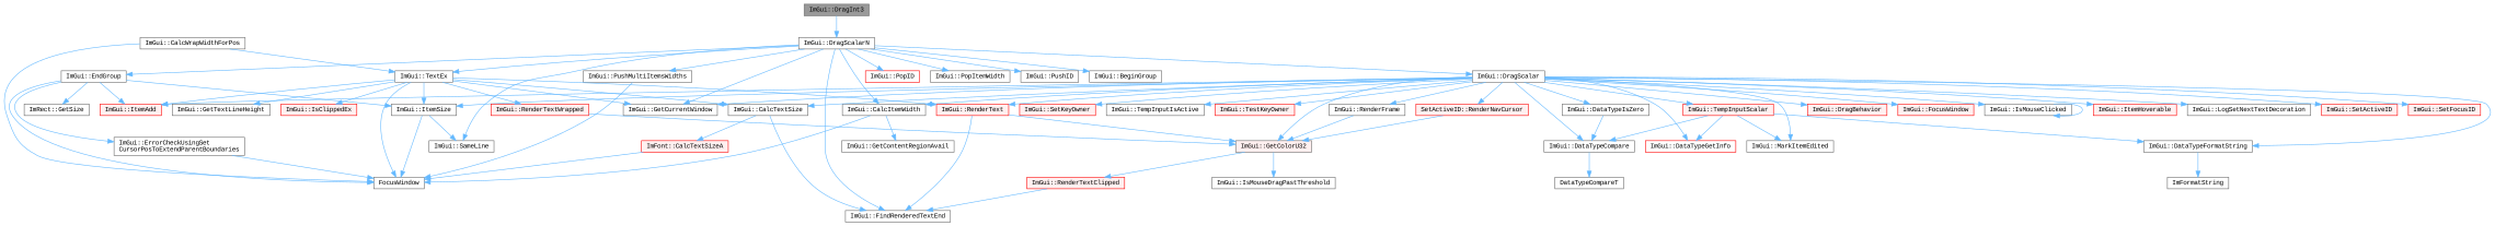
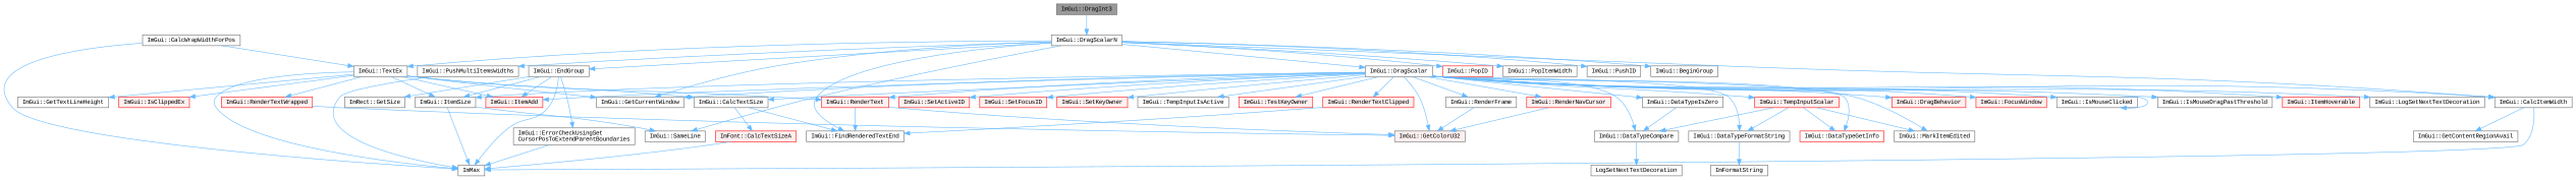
  digraph {
    fontname="Liberation Mono"
    rankdir=TB
    node [color=grey40 fillcolor=white fontname="Liberation Mono" fontsize=10 shape=box style=filled]
    edge [color=steelblue1 fontname="Liberation Mono" fontsize=10 labelfontname=Helvetica labelfontsize=10 style=solid]
    n1 [color=gray40 fillcolor=grey60 fontcolor=black height=0.2 label="ImGui::DragInt3" width=0.4]
    n2 [height=0.2 label="ImGui::DragScalarN" width=0.4]
    n3 [height=0.2 label="ImGui::BeginGroup" width=0.4]
    n4 [height=0.2 label="ImGui::CalcItemWidth" width=0.4]
    n5 [height=0.2 label="ImGui::DragScalar" width=0.4]
    n6 [height=0.2 label="ImGui::FindRenderedTextEnd" width=0.4]
    n7 [height=0.2 label="ImGui::GetCurrentWindow" width=0.4]
    n8 [height=0.2 label="ImGui::SameLine" width=0.4]
    n9 [height=0.2 label="ImGui::EndGroup" width=0.4]
    n10 [color=red height=0.2 label="ImGui::PopID" width=0.4]
    n11 [height=0.2 label="ImGui::PopItemWidth" width=0.4]
    n12 [height=0.2 label="ImGui::PushID" width=0.4]
    n13 [height=0.2 label="ImGui::PushMultiItemsWidths" width=0.4]
    n14 [height=0.2 label="ImGui::TextEx" width=0.4]
    n15 [height=0.2 label="ImGui::GetContentRegionAvail" width=0.4]
-   n16 [height=0.2 label=FocusWindow width=0.4]
+   n16 [height=0.2 label=ImMax width=0.4]
    n17 [height=0.2 label="ImGui::CalcTextSize" width=0.4]
    n18 [height=0.2 label="ImGui::DataTypeCompare" width=0.4]
    n19 [height=0.2 label="ImGui::DataTypeFormatString" width=0.4]
    n20 [color=red height=0.2 label="ImGui::DataTypeGetInfo" width=0.4]
    n21 [height=0.2 label="ImGui::DataTypeIsZero" width=0.4]
    n22 [color=red fillcolor="#FFF0F0" height=0.2 label="ImGui::DragBehavior" width=0.4]
    n23 [color=red fillcolor="#FFF0F0" height=0.2 label="ImGui::FocusWindow" width=0.4]
    n24 [fillcolor="#FFF0F0" height=0.2 label="ImGui::GetColorU32" width=0.4]
    n25 [height=0.2 label="ImGui::IsMouseClicked" width=0.4]
    n26 [height=0.2 label="ImGui::IsMouseDragPastThreshold" width=0.4]
    n27 [color=red fillcolor="#FFF0F0" height=0.2 label="ImGui::ItemAdd" width=0.4]
    n28 [color=red fillcolor="#FFF0F0" height=0.2 label="ImGui::ItemHoverable" width=0.4]
    n29 [height=0.2 label="ImGui::ItemSize" width=0.4]
    n30 [height=0.2 label="ImGui::LogSetNextTextDecoration" width=0.4]
    n31 [height=0.2 label="ImGui::MarkItemEdited" width=0.4]
    n32 [height=0.2 label="ImGui::RenderFrame" width=0.4]
-   n33 [color=red fillcolor="#FFF0F0" height=0.2 label="SetActiveID::RenderNavCursor" width=0.4]
+   n33 [color=red fillcolor="#FFF0F0" height=0.2 label="ImGui::RenderNavCursor" width=0.4]
    n34 [color=red fillcolor="#FFF0F0" height=0.2 label="ImGui::RenderText" width=0.4]
    n35 [color=red fillcolor="#FFF0F0" height=0.2 label="ImGui::RenderTextClipped" width=0.4]
    n36 [color=red fillcolor="#FFF0F0" height=0.2 label="ImGui::SetActiveID" width=0.4]
    n37 [color=red fillcolor="#FFF0F0" height=0.2 label="ImGui::SetFocusID" width=0.4]
    n38 [color=red fillcolor="#FFF0F0" height=0.2 label="ImGui::SetKeyOwner" width=0.4]
    n39 [height=0.2 label="ImGui::TempInputIsActive" width=0.4]
    n40 [color=red fillcolor="#FFF0F0" height=0.2 label="ImGui::TempInputScalar" width=0.4]
    n41 [color=red fillcolor="#FFF0F0" height=0.2 label="ImGui::TestKeyOwner" width=0.4]
    n42 [height=0.2 label="ImGui::ErrorCheckUsingSet\lCursorPosToExtendParentBoundaries" width=0.4]
    n43 [height=0.2 label="ImRect::GetSize" width=0.4]
    n44 [height=0.2 label="ImGui::GetTextLineHeight" width=0.4]
    n45 [color=red fillcolor="#FFF0F0" height=0.2 label="ImGui::IsClippedEx" width=0.4]
    n46 [color=red fillcolor="#FFF0F0" height=0.2 label="ImGui::RenderTextWrapped" width=0.4]
    n47 [color=red fillcolor="#FFF0F0" height=0.2 label="ImFont::CalcTextSizeA" width=0.4]
-   n48 [height=0.2 label=DataTypeCompareT width=0.4]
+   n48 [height=0.2 label=LogSetNextTextDecoration width=0.4]
    n49 [height=0.2 label=ImFormatString width=0.4]
    n50 [height=0.2 label="ImGui::CalcWrapWidthForPos" width=0.4]
    n1 -> n2
    n2 -> n3
    n2 -> n4
    n2 -> n5
    n2 -> n6
    n2 -> n7
    n2 -> n8
    n2 -> n9
    n2 -> n10
    n2 -> n11
    n2 -> n12
    n2 -> n13
    n2 -> n14
    n4 -> n15
    n4 -> n16
    n5 -> n4
    n5 -> n7
    n5 -> n17
    n5 -> n18
    n5 -> n19
    n5 -> n20
    n5 -> n21
    n5 -> n22
    n5 -> n23
    n5 -> n24
    n5 -> n25
-   n24 -> n26
+   n5 -> n26
    n5 -> n27
    n5 -> n28
    n5 -> n29
    n5 -> n30
    n5 -> n31
    n5 -> n32
    n5 -> n33
    n5 -> n34
-   n24 -> n35
+   n5 -> n35
    n5 -> n36
    n5 -> n37
    n5 -> n38
    n5 -> n39
    n5 -> n40
    n5 -> n41
    n9 -> n16
    n9 -> n27
    n9 -> n29
    n9 -> n42
    n9 -> n43
    n13 -> n16
    n14 -> n7
    n14 -> n16
    n14 -> n17
    n14 -> n27
    n14 -> n29
    n14 -> n34
    n14 -> n44
    n14 -> n45
    n14 -> n46
    n17 -> n6
    n17 -> n47
    n18 -> n48
    n19 -> n49
    n21 -> n18
    n25 -> n25
    n29 -> n8
    n29 -> n16
    n32 -> n24
    n33 -> n24
    n34 -> n6
    n34 -> n24
    n35 -> n6
    n40 -> n18
    n40 -> n19
    n40 -> n20
    n40 -> n31
    n42 -> n16
    n46 -> n24
    n47 -> n16
    n50 -> n14
    n50 -> n16
  }
